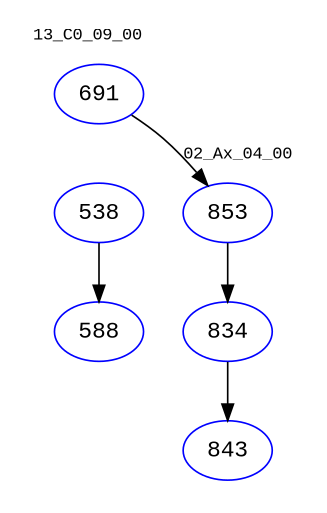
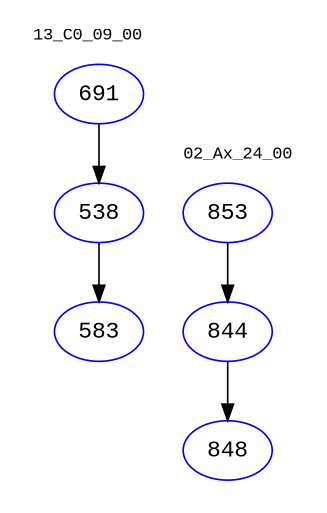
  digraph {
    fontname="Liberation Mono"
    node [color=blue fontname="Liberation Mono"]
    edge [color=black fontname="Liberation Mono"]
    n1 [label=853]
-   n2 [label=834]
-   n3 [label=843]
+   n2 [label=844]
+   n3 [label=848]
    n4 [label=691]
    n5 [label=538]
-   n6 [label=588]
+   n6 [label=583]
    subgraph cluster_1 {
      color=white
      fontsize=10
-     label="02_Ax_04_00"
+     label="02_Ax_24_00"
      n1
      n2
      n3
    }
    subgraph cluster_2 {
      color=white
      fontsize=10
      label="13_C0_09_00"
      n4
      n5
      n6
    }
    n1 -> n2
    n2 -> n3
-   n4 -> n1
+   n4 -> n5
    n5 -> n6
  }
